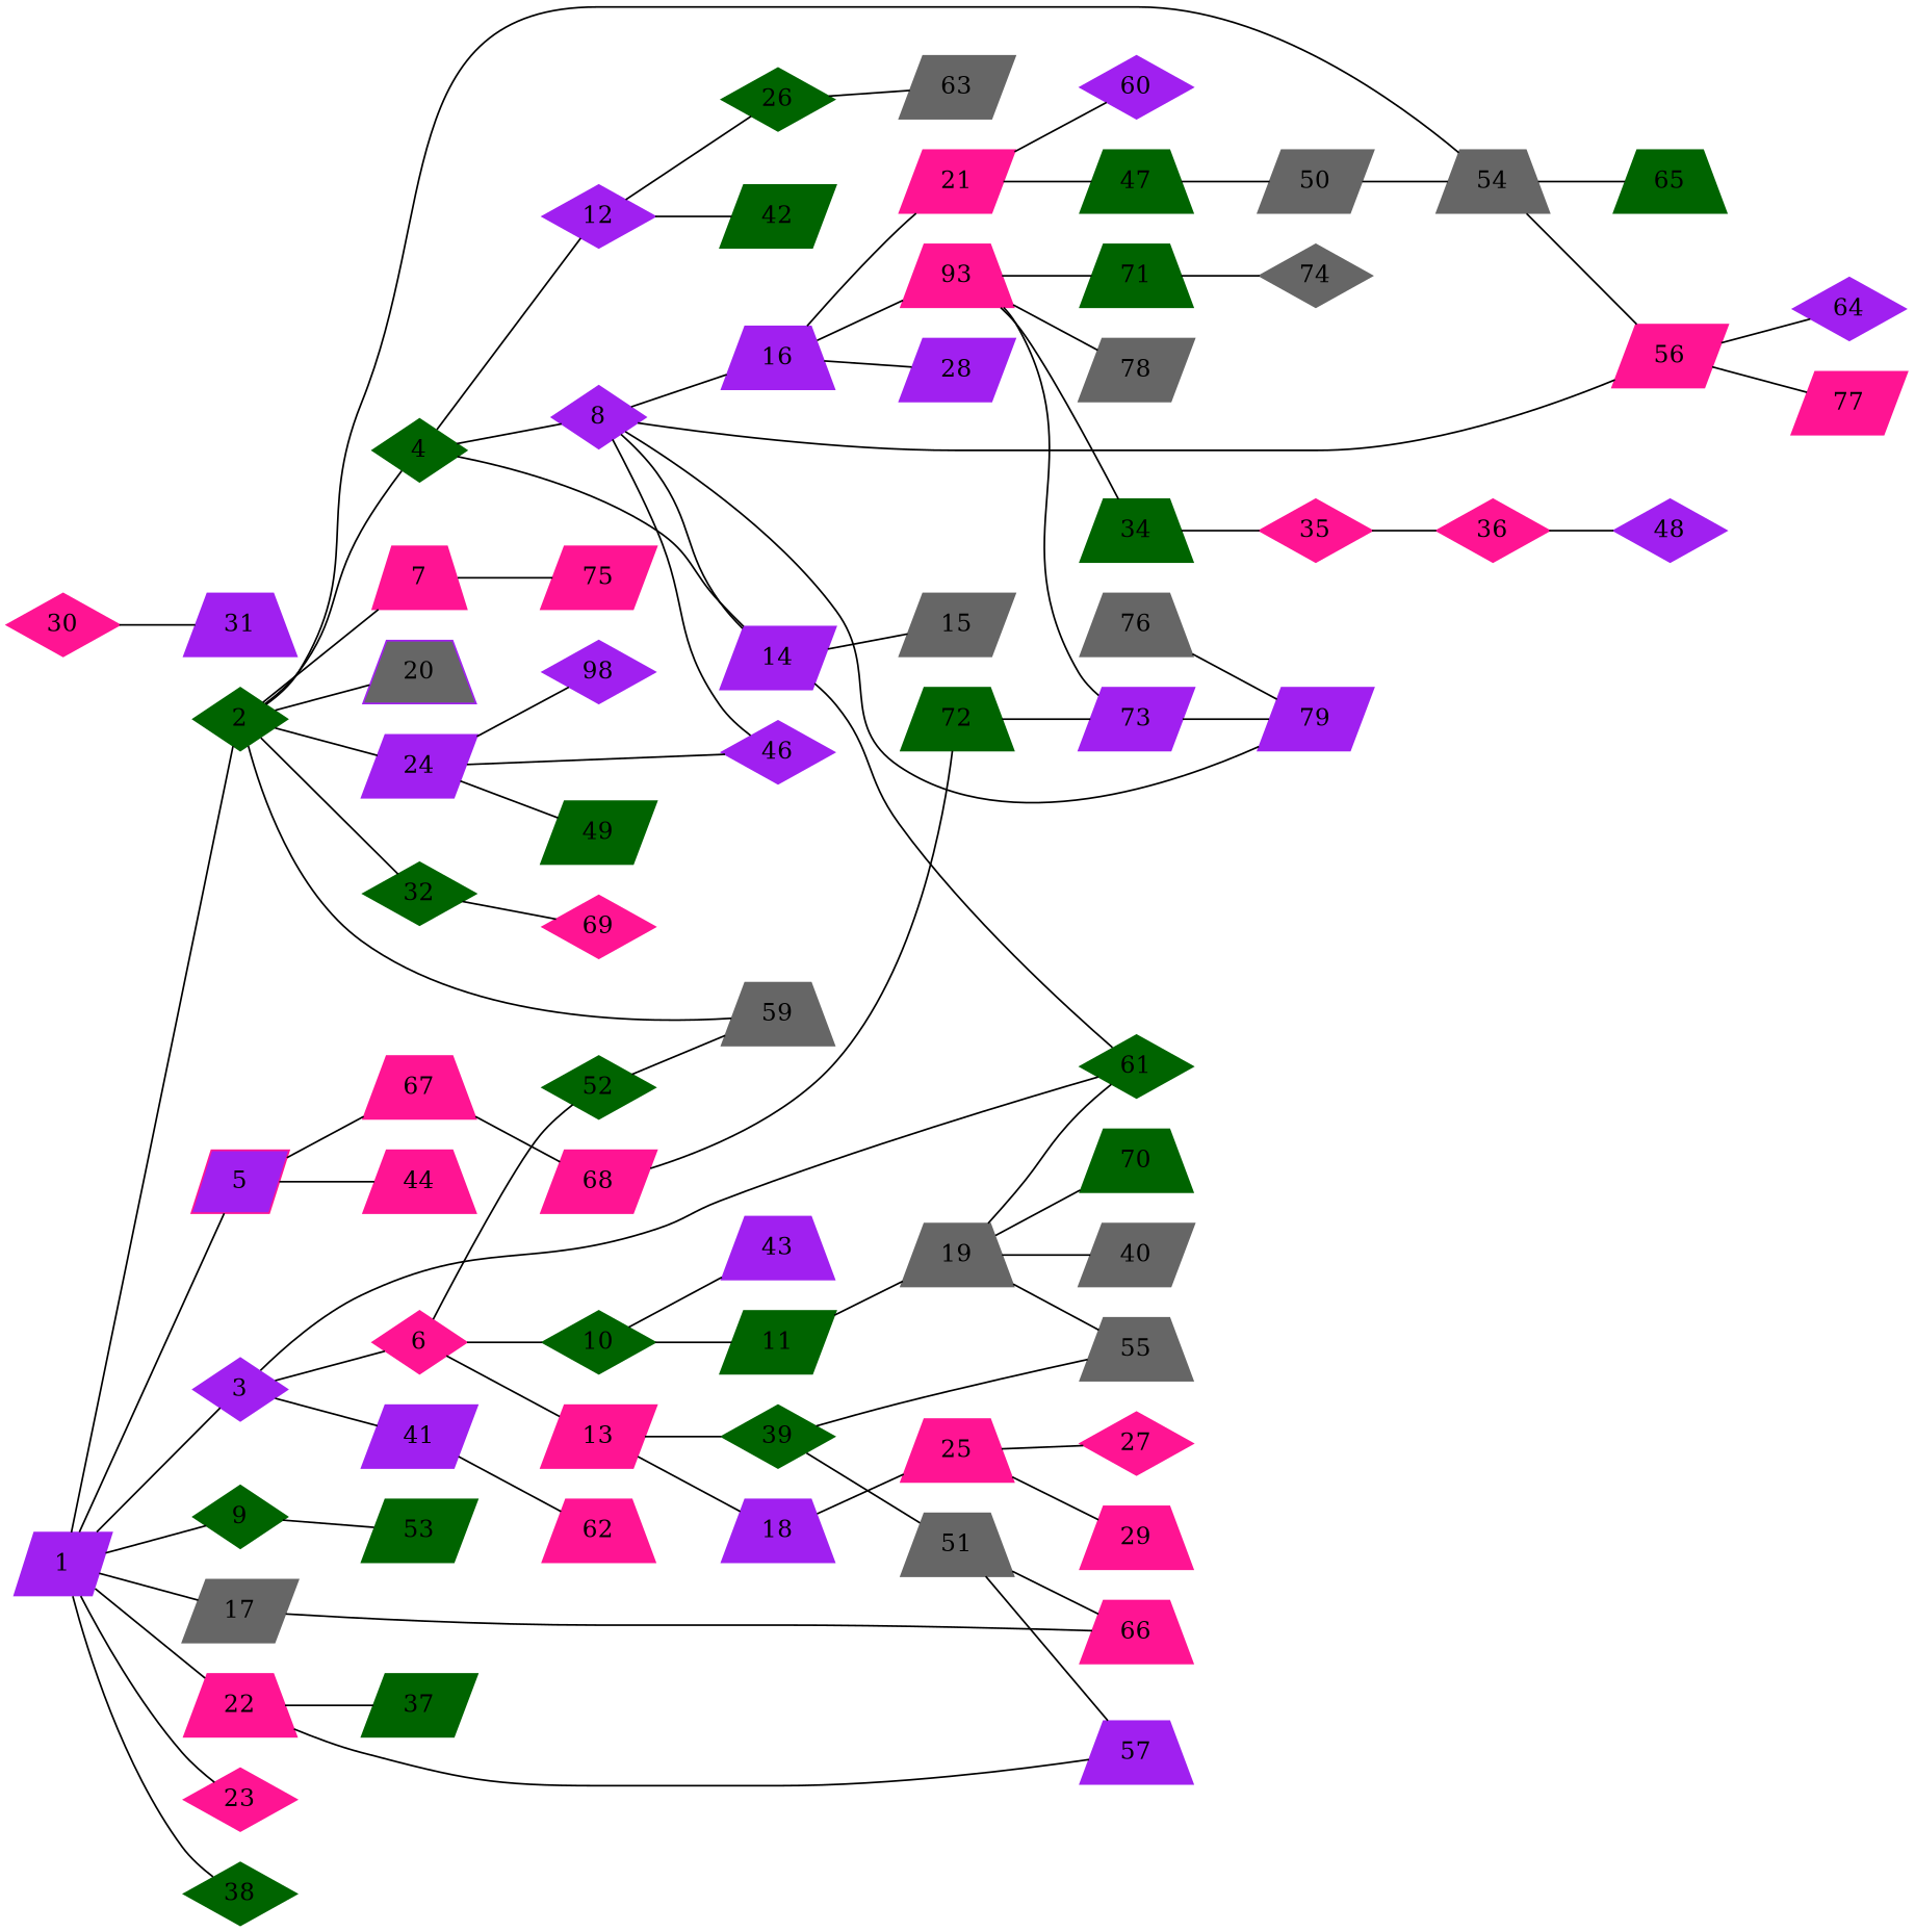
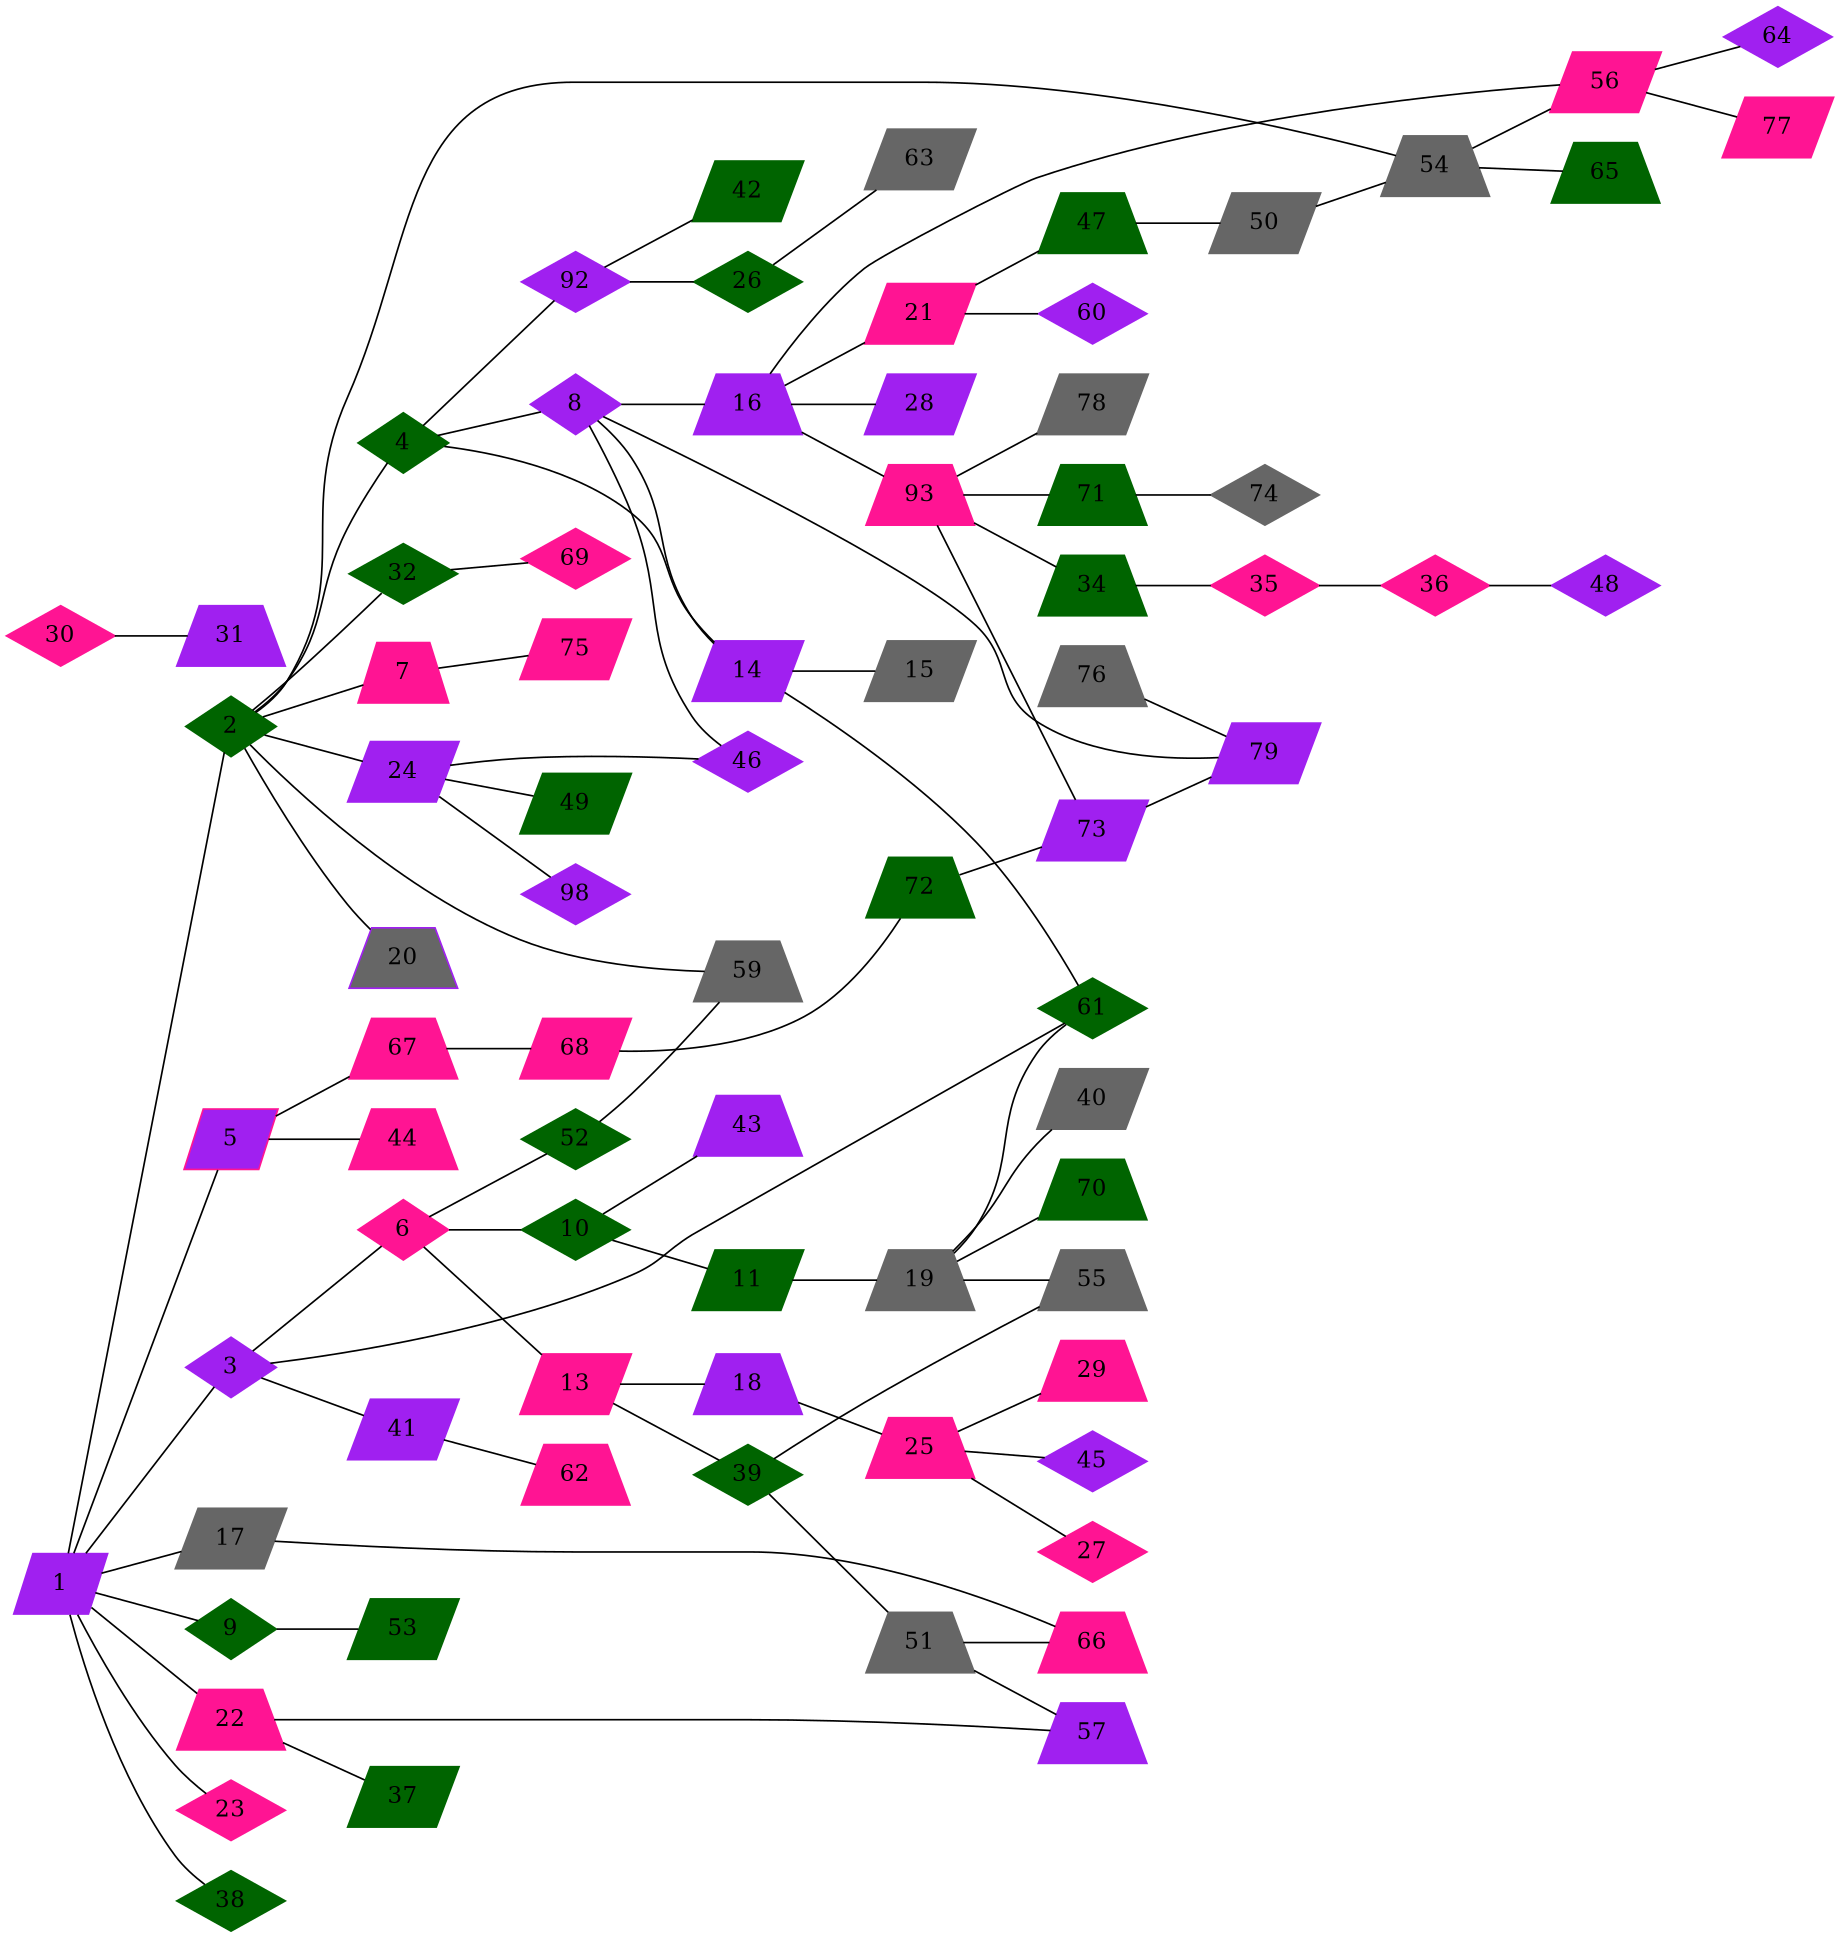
  graph {
    rankdir=LR
    node [color=deeppink shape=diamond style=filled]
    1 [color=purple shape=parallelogram]
    2 [color=darkgreen]
    3 [color=purple]
    5 [fillcolor=purple shape=parallelogram]
    9 [color=darkgreen]
    17 [color=gray40 shape=parallelogram]
    22 [shape=trapezium]
    23
    38 [color=darkgreen]
    4 [color=darkgreen]
    7 [shape=trapezium]
    20 [color=purple fillcolor=gray40 shape=trapezium]
    24 [color=purple shape=parallelogram]
    32 [color=darkgreen]
    54 [color=gray40 shape=trapezium]
    59 [color=gray40 shape=trapezium]
    6
    41 [color=purple shape=parallelogram]
    61 [color=darkgreen]
    44 [shape=trapezium]
    67 [shape=trapezium]
    53 [color=darkgreen shape=parallelogram]
    66 [shape=trapezium]
    37 [color=darkgreen shape=parallelogram]
    57 [color=purple shape=trapezium]
    8 [color=purple]
-   12 [color=purple]
+   12 [color=purple label=92]
    14 [color=purple shape=parallelogram]
    75 [shape=parallelogram]
    46 [color=purple]
    49 [color=darkgreen shape=parallelogram]
    n32 [color=purple label=98]
    69
    56 [shape=parallelogram]
    65 [color=darkgreen shape=trapezium]
    10 [color=darkgreen]
    13 [shape=parallelogram]
    52 [color=darkgreen]
    62 [shape=trapezium]
    16 [color=purple shape=trapezium]
    79 [color=purple shape=parallelogram]
    26 [color=darkgreen]
    42 [color=darkgreen shape=parallelogram]
    15 [color=gray40 shape=parallelogram]
    68 [shape=parallelogram]
    11 [color=darkgreen shape=parallelogram]
    43 [color=purple shape=trapezium]
    18 [color=purple shape=trapezium]
    39 [color=darkgreen]
    21 [shape=parallelogram]
    28 [color=purple shape=parallelogram]
    n52 [label=93 shape=trapezium]
    31 [color=purple shape=trapezium]
    30
    64 [color=purple]
    77 [shape=parallelogram]
    19 [color=gray40 shape=trapezium]
    40 [color=gray40 shape=parallelogram]
    55 [color=gray40 shape=trapezium]
    70 [color=darkgreen shape=trapezium]
    63 [color=gray40 shape=parallelogram]
    25 [shape=trapezium]
    51 [color=gray40 shape=trapezium]
    47 [color=darkgreen shape=trapezium]
    60 [color=purple]
    34 [color=darkgreen shape=trapezium]
    71 [color=darkgreen shape=trapezium]
    73 [color=purple shape=parallelogram]
    78 [color=gray40 shape=parallelogram]
    27
    29 [shape=trapezium]
+   45 [color=purple]
    50 [color=gray40 shape=parallelogram]
    76 [color=gray40 shape=trapezium]
    35
    74 [color=gray40]
    36
    48 [color=purple]
    72 [color=darkgreen shape=trapezium]
    1 -- 2
    1 -- 3
    1 -- 5
    1 -- 9
    1 -- 17
    1 -- 22
    1 -- 23
    1 -- 38
    2 -- 4
    2 -- 7
    2 -- 20
    2 -- 24
    2 -- 32
    2 -- 54
    2 -- 59
    3 -- 6
    3 -- 41
    3 -- 61
    5 -- 44
    5 -- 67
    9 -- 53
    17 -- 66
    22 -- 37
    22 -- 57
    4 -- 8
    4 -- 12
    4 -- 14
    7 -- 75
    24 -- 46
    24 -- 49
    24 -- n32
    32 -- 69
    54 -- 56
    54 -- 65
    6 -- 10
    6 -- 13
    6 -- 52
    41 -- 62
    67 -- 68
    8 -- 14
    8 -- 46
-   8 -- 56
+   16 -- 56
    8 -- 16
    8 -- 79
    12 -- 26
    12 -- 42
    14 -- 61
    14 -- 15
    56 -- 64
    56 -- 77
    10 -- 11
    10 -- 43
    13 -- 18
    13 -- 39
    52 -- 59
    16 -- 21
    16 -- 28
    16 -- n52
    26 -- 63
    68 -- 72
    11 -- 19
    18 -- 25
    39 -- 55
    39 -- 51
    21 -- 47
    21 -- 60
    n52 -- 34
    n52 -- 71
    n52 -- 73
    n52 -- 78
    30 -- 31
    19 -- 61
    19 -- 40
    19 -- 55
    19 -- 70
    25 -- 27
    25 -- 29
+   25 -- 45
    51 -- 66
    51 -- 57
    47 -- 50
    34 -- 35
    71 -- 74
    73 -- 79
    50 -- 54
    76 -- 79
    35 -- 36
    36 -- 48
    72 -- 73
  }
